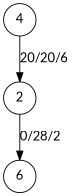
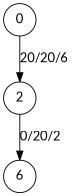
  digraph {
    fontname=Lato
    rankdir=TB
    node [fontname=Lato shape=circle]
    edge [fontname=Lato]
    n1 [label=6]
    2
-   0 [label=4]
-   2 -> n1 [label="0/28/2"]
+   0
+   2 -> n1 [label="0/20/2"]
    0 -> 2 [label="20/20/6"]
  }
